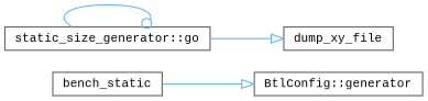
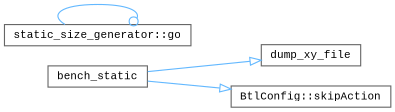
  digraph {
    fontname="Liberation Mono"
    rankdir=LR
    node [color=grey40 fillcolor=white fontname="Liberation Mono" fontsize=10 shape=box style=filled]
    edge [arrowhead=onormal color=steelblue1 fontname="Liberation Mono" fontsize=10 labelfontname=Helvetica labelfontsize=10 style=solid]
    n1 [height=0.2 label=bench_static width=0.4]
    n2 [height=0.2 label=dump_xy_file width=0.4]
-   n3 [height=0.2 label="BtlConfig::generator" width=0.4]
+   n3 [height=0.2 label="BtlConfig::skipAction" width=0.4]
    n4 [height=0.2 label="static_size_generator::go" width=0.4]
-   n4 -> n2
+   n1 -> n2
    n1 -> n3
    n4 -> n4 [arrowhead=odot]
  }
